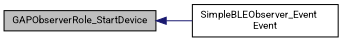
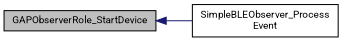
  digraph {
    rankdir=LR
    fontname=Roboto
    node [color=black fontname=Roboto fontsize=10 shape=record style=filled]
    n1 [fillcolor=grey75 fontcolor=black height=0.2 label=GAPObserverRole_StartDevice width=0.4]
-   n2 [fillcolor=white height=0.2 label="SimpleBLEObserver_Event\lEvent" width=0.4]
+   n2 [fillcolor=white height=0.2 label="SimpleBLEObserver_Process\lEvent" width=0.4]
    n1 -> n2 [color=midnightblue dir=back fontname=Roboto fontsize=10 labelfontname=Helvetica labelfontsize=10 style=solid]
  }
